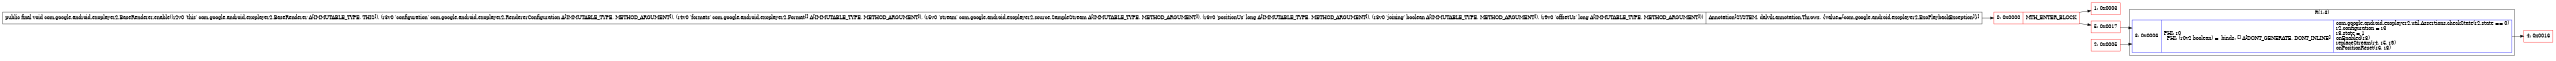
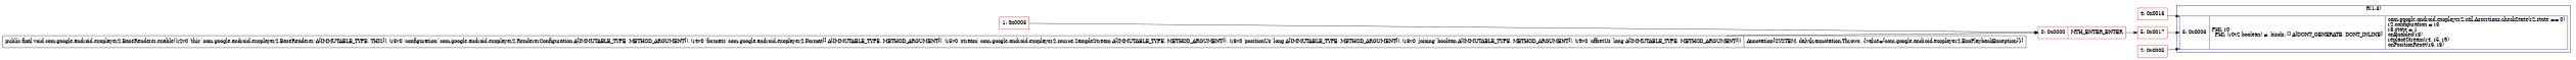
  digraph {
    rankdir=LR
    node [color=red shape=record]
    n1 [color=blue label="{3\:\ 0x0006|PHI: r0 \l  PHI: (r0v2 boolean) =  binds: [] A[DONT_GENERATE, DONT_INLINE]\l|com.google.android.exoplayer2.util.Assertions.checkState(r2.state == 0)\lr2.configuration = r3\lr8.state = 1\lonEnabled(r8)\lreplaceStream(r4, r5, r9)\lonPositionReset(r6, r8)\l}"]
    n2 [label="{4\:\ 0x0016}"]
-   n3 [label="{0\:\ 0x0000|MTH_ENTER_BLOCK\l}"]
+   n3 [label="{0\:\ 0x0000|MTH_ENTER_ENTER\l}"]
    n4 [label="{1\:\ 0x0003}"]
    n5 [label="{5\:\ 0x0017}"]
    n6 [label="{2\:\ 0x0005}"]
    n7 [label="{public final void com.google.android.exoplayer2.BaseRenderer.enable((r2v0 'this' com.google.android.exoplayer2.BaseRenderer A[IMMUTABLE_TYPE, THIS]), (r3v0 'configuration' com.google.android.exoplayer2.RendererConfiguration A[IMMUTABLE_TYPE, METHOD_ARGUMENT]), (r4v0 'formats' com.google.android.exoplayer2.Format[] A[IMMUTABLE_TYPE, METHOD_ARGUMENT]), (r5v0 'stream' com.google.android.exoplayer2.source.SampleStream A[IMMUTABLE_TYPE, METHOD_ARGUMENT]), (r6v0 'positionUs' long A[IMMUTABLE_TYPE, METHOD_ARGUMENT]), (r8v0 'joining' boolean A[IMMUTABLE_TYPE, METHOD_ARGUMENT]), (r9v0 'offsetUs' long A[IMMUTABLE_TYPE, METHOD_ARGUMENT]))  | Annotation[SYSTEM, dalvik.annotation.Throws, \{value=[com.google.android.exoplayer2.ExoPlaybackException]\}]\l}" color=""]
    subgraph cluster_1 {
      label="R(1:3)"
      n1
    }
-   n1 -> n2
-   n3 -> n4
+   n2 -> n1
+   n4 -> n3
    n3 -> n5
    n5 -> n1
    n6 -> n1
    n7 -> n3
  }
